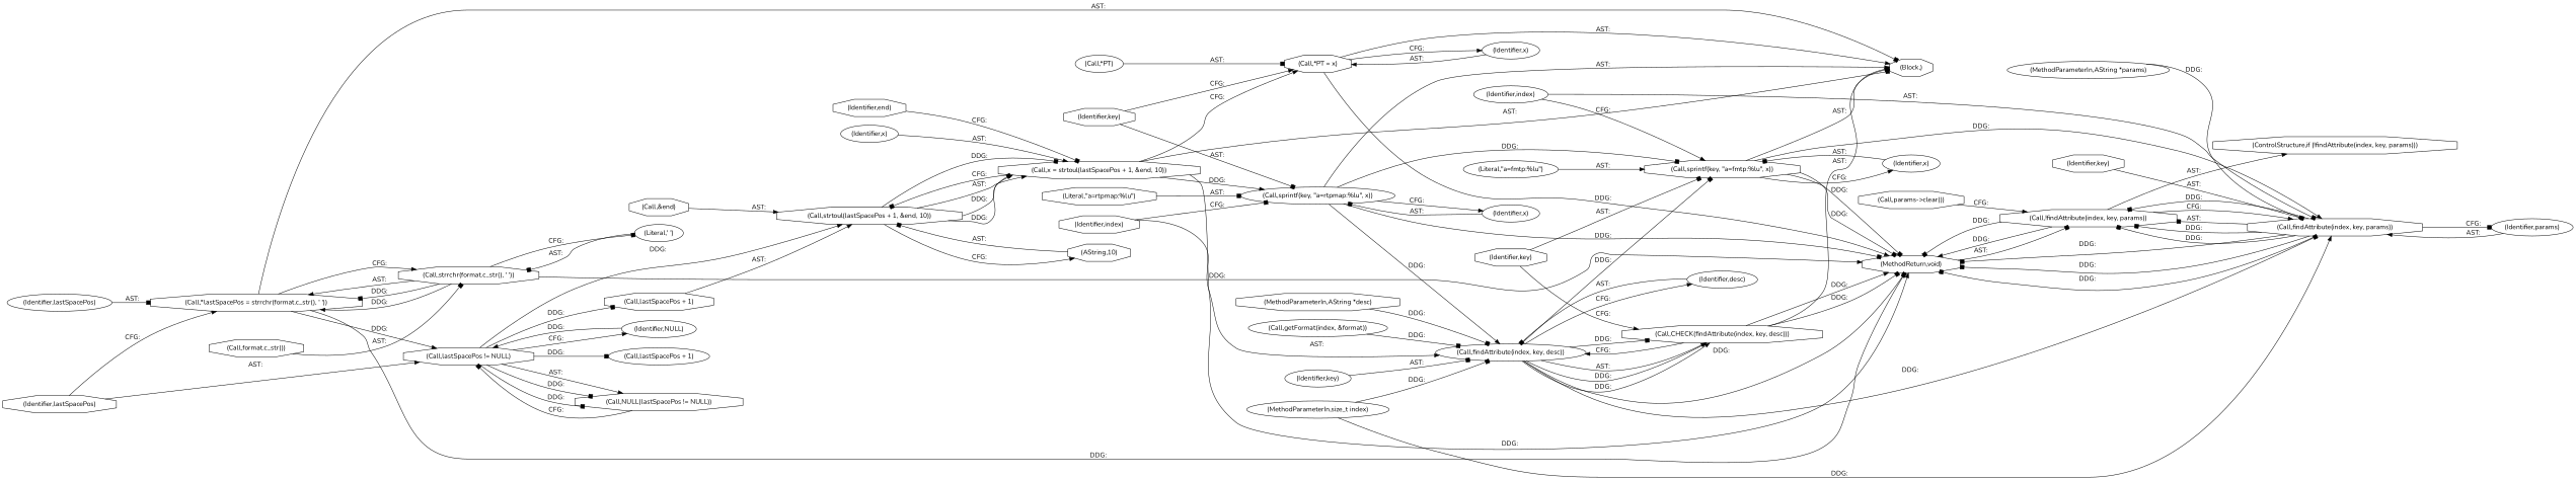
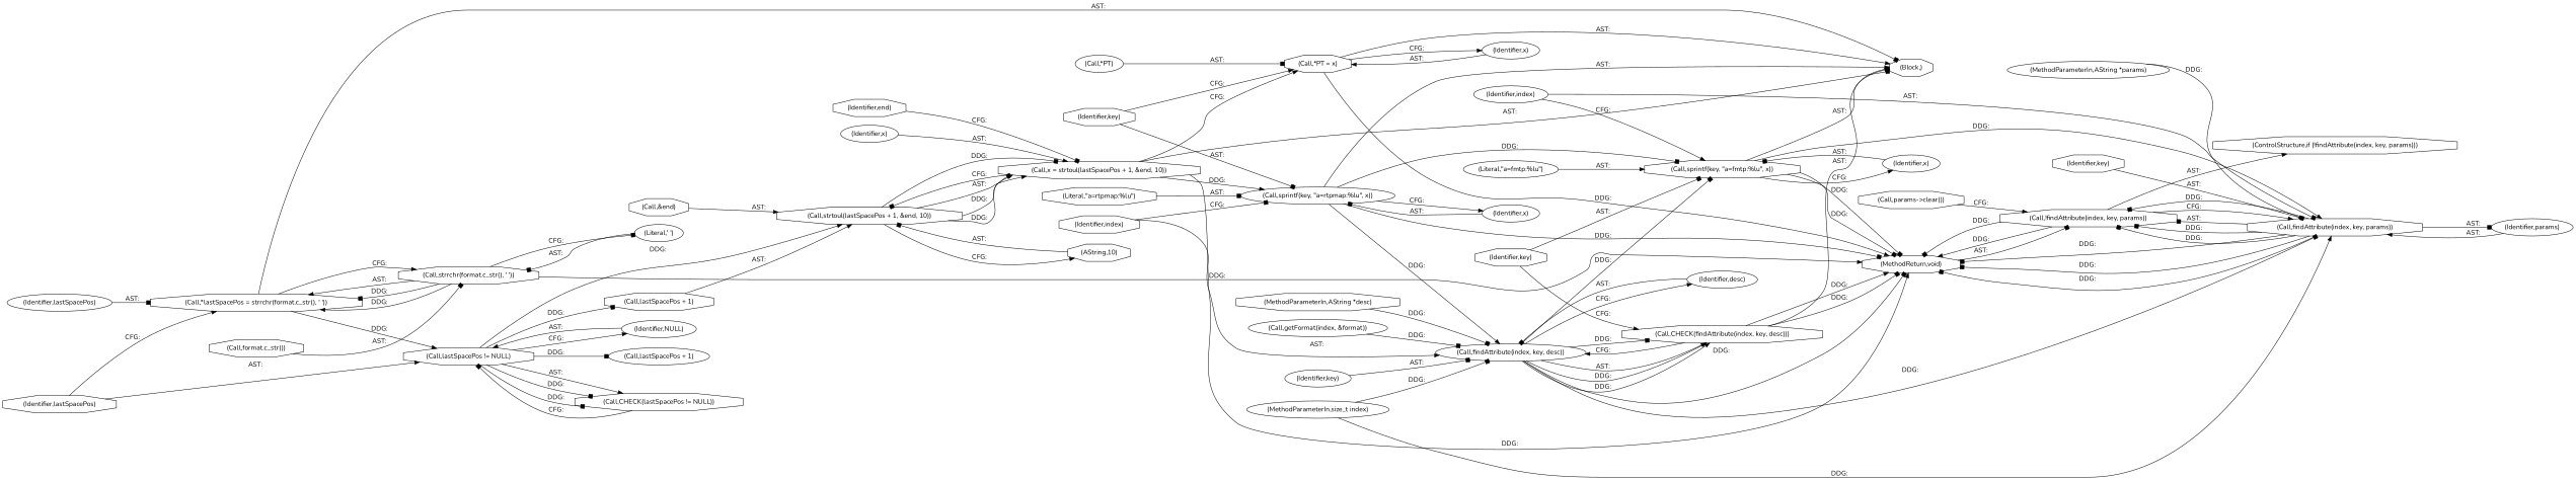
  digraph {
    fontname=Nunito
    rankdir=LR
    node [fontname=Nunito shape=octagon]
    edge [arrowhead=box fontname=Nunito]
    n1 [label="(Call,strtoul(lastSpacePos + 1, &end, 10))"]
    n2 [label="(Call,x = strtoul(lastSpacePos + 1, &end, 10))"]
    n3 [label="(AString,10)"]
    n4 [label="(MethodReturn,void)"]
    n5 [label="(Block,)"]
    n6 [label="(Call,*PT = x)"]
    n7 [label="(Call,sprintf(key, \"a=rtpmap:%lu\", x))" shape=ellipse]
    n8 [label="(Call,!findAttribute(index, key, params))"]
    n9 [label="(Call,lastSpacePos != NULL)"]
    n10 [label="(Identifier,NULL)" shape=ellipse]
    n11 [label="(Call,lastSpacePos + 1)" shape=ellipse]
    n12 [label="(Call,lastSpacePos + 1)"]
-   n13 [label="(Call,NULL(lastSpacePos != NULL))"]
+   n13 [label="(Call,CHECK(lastSpacePos != NULL))"]
    n14 [label="(Call,*lastSpacePos = strrchr(format.c_str(), ' '))"]
    n15 [label="(Call,strrchr(format.c_str(), ' '))"]
    n16 [label="(Literal,' ')" shape=ellipse]
    n17 [label="(Identifier,x)" shape=ellipse]
    n18 [label="(Call,findAttribute(index, key, desc))" shape=ellipse]
    n19 [label="(Call,sprintf(key, \"a=fmtp:%lu\", x))"]
    n20 [label="(Identifier,x)" shape=ellipse]
    n21 [label="(Call,CHECK(findAttribute(index, key, desc)))"]
    n22 [label="(Call,findAttribute(index, key, params))"]
    n23 [label="(Identifier,desc)" shape=ellipse]
    n24 [label="(Identifier,x)" shape=ellipse]
    n25 [label="(Identifier,params)" shape=ellipse]
    n26 [label="(ControlStructure,if (!findAttribute(index, key, params)))"]
    n27 [label="(Identifier,key)"]
    n28 [label="(Call,*PT)" shape=ellipse]
    n29 [label="(MethodParameterIn,AString *desc)"]
    n30 [label="(Literal,\"a=fmtp:%lu\")" shape=ellipse]
    n31 [label="(Identifier,end)"]
    n32 [label="(Literal,\"a=rtpmap:%lu\")"]
    n33 [label="(Identifier,index)" shape=ellipse]
    n34 [label="(MethodParameterIn,size_t index)" shape=ellipse]
    n35 [label="(Identifier,key)" shape=ellipse]
    n36 [label="(Call,&end)"]
    n37 [label="(Call,params->clear())"]
    n38 [label="(Identifier,key)"]
    n39 [label="(Identifier,lastSpacePos)"]
    n40 [label="(Identifier,x)" shape=ellipse]
    n41 [label="(Call,getFormat(index, &format))" shape=ellipse]
    n42 [label="(Identifier,lastSpacePos)" shape=ellipse]
    n43 [label="(Call,format.c_str())"]
    n44 [label="(MethodParameterIn,AString *params)" shape=ellipse]
    n45 [label="(Identifier,key)"]
    n46 [label="(Identifier,index)"]
    n1 -> n2 [arrowhead=normal label="AST: "]
    n1 -> n2 [arrowhead=normal label="DDG: "]
    n1 -> n2 [label="DDG: "]
    n1 -> n2 [label="DDG: "]
    n1 -> n3 [arrowhead=normal label="CFG: "]
    n2 -> n1 [label="CFG: "]
    n2 -> n4 [arrowhead=normal label="DDG: "]
    n2 -> n5 [label="AST: "]
    n2 -> n6 [arrowhead=normal label="CFG: "]
    n2 -> n7 [arrowhead=normal label="DDG: "]
    n3 -> n1 [label="AST: "]
    n4 -> n8 [label="AST: "]
    n6 -> n4 [arrowhead=normal label="DDG: "]
    n6 -> n5 [arrowhead=normal label="AST: "]
    n6 -> n17 [arrowhead=normal label="CFG: "]
    n7 -> n4 [label="DDG: "]
    n7 -> n5 [arrowhead=normal label="AST: "]
    n7 -> n18 [arrowhead=normal label="DDG: "]
    n7 -> n19 [label="DDG: "]
    n7 -> n20 [arrowhead=normal label="CFG: "]
    n8 -> n4 [label="DDG: "]
    n8 -> n4 [arrowhead=normal label="DDG: "]
    n8 -> n22 [arrowhead=normal label="CFG: "]
    n8 -> n26 [arrowhead=normal label="AST: "]
    n9 -> n1 [arrowhead=normal label="DDG: "]
    n9 -> n10 [arrowhead=normal label="CFG: "]
    n9 -> n11 [label="DDG: "]
    n9 -> n12 [label="DDG: "]
    n9 -> n13 [arrowhead=normal label="AST: "]
    n9 -> n13 [label="DDG: "]
    n9 -> n13 [label="DDG: "]
-   n10 -> n9 [arrowhead=normal label="DDG: "]
+   n10 -> n9 [arrowhead=normal label="AST: "]
    n12 -> n1 [arrowhead=normal label="AST: "]
    n13 -> n9 [label="CFG: "]
-   n14 -> n4 [arrowhead=normal label="DDG: "]
    n14 -> n5 [label="AST: "]
    n14 -> n9 [arrowhead=normal label="DDG: "]
    n14 -> n15 [arrowhead=normal label="CFG: "]
    n15 -> n4 [arrowhead=normal label="DDG: "]
    n15 -> n14 [arrowhead=normal label="AST: "]
    n15 -> n14 [label="DDG: "]
    n15 -> n14 [arrowhead=normal label="DDG: "]
    n15 -> n16 [label="CFG: "]
    n16 -> n15 [label="AST: "]
    n17 -> n6 [arrowhead=normal label="AST: "]
    n18 -> n4 [label="DDG: "]
    n18 -> n19 [label="DDG: "]
    n18 -> n21 [arrowhead=normal label="AST: "]
    n18 -> n21 [arrowhead=normal label="DDG: "]
    n18 -> n21 [arrowhead=normal label="DDG: "]
    n18 -> n21 [label="DDG: "]
    n18 -> n22 [label="DDG: "]
    n18 -> n23 [arrowhead=normal label="CFG: "]
    n19 -> n4 [label="DDG: "]
    n19 -> n4 [label="DDG: "]
    n19 -> n5 [arrowhead=normal label="AST: "]
    n19 -> n22 [arrowhead=normal label="DDG: "]
    n19 -> n24 [arrowhead=normal label="CFG: "]
    n20 -> n7 [label="AST: "]
    n21 -> n4 [label="DDG: "]
    n21 -> n4 [arrowhead=normal label="DDG: "]
    n21 -> n5 [label="AST: "]
    n21 -> n18 [arrowhead=normal label="CFG: "]
    n22 -> n4 [label="DDG: "]
    n22 -> n4 [label="DDG: "]
    n22 -> n4 [label="DDG: "]
    n22 -> n8 [label="AST: "]
    n22 -> n8 [label="DDG: "]
    n22 -> n8 [label="DDG: "]
    n22 -> n8 [label="DDG: "]
-   n22 -> n25 [label="CFG: "]
+   n22 -> n25 [label="AST: "]
    n23 -> n18 [label="AST: "]
    n24 -> n19 [label="AST: "]
    n25 -> n22 [arrowhead=normal label="AST: "]
    n27 -> n6 [arrowhead=normal label="CFG: "]
    n27 -> n7 [label="AST: "]
    n28 -> n6 [label="AST: "]
    n29 -> n18 [label="DDG: "]
    n30 -> n19 [arrowhead=normal label="AST: "]
    n31 -> n2 [label="CFG: "]
    n32 -> n7 [label="AST: "]
    n33 -> n19 [arrowhead=normal label="CFG: "]
    n33 -> n22 [label="AST: "]
    n34 -> n18 [label="DDG: "]
    n34 -> n22 [arrowhead=normal label="DDG: "]
    n35 -> n18 [label="AST: "]
    n36 -> n1 [arrowhead=normal label="AST: "]
    n37 -> n8 [arrowhead=normal label="CFG: "]
    n38 -> n22 [label="AST: "]
    n39 -> n9 [arrowhead=normal label="AST: "]
    n39 -> n14 [arrowhead=normal label="CFG: "]
    n40 -> n2 [arrowhead=normal label="AST: "]
    n41 -> n18 [label="DDG: "]
    n42 -> n14 [label="AST: "]
    n43 -> n15 [label="AST: "]
    n44 -> n22 [arrowhead=normal label="DDG: "]
    n45 -> n19 [label="AST: "]
    n45 -> n21 [arrowhead=normal label="CFG: "]
    n46 -> n7 [label="CFG: "]
    n46 -> n18 [arrowhead=normal label="AST: "]
  }
